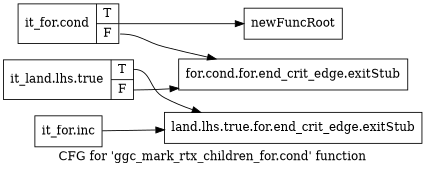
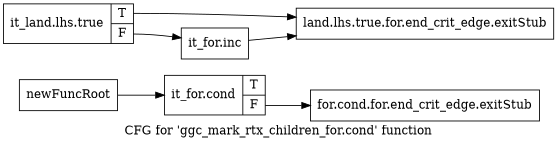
  digraph {
    label="CFG for 'ggc_mark_rtx_children_for.cond' function"
    rankdir=LR
    node [shape=record]
    n1 [label="{newFuncRoot}"]
    n2 [label="{it_for.cond|{<s0>T|<s1>F}}"]
    n3 [label="{for.cond.for.end_crit_edge.exitStub}"]
    n4 [label="{it_land.lhs.true|{<s0>T|<s1>F}}"]
    n5 [label="{land.lhs.true.for.end_crit_edge.exitStub}"]
    n6 [label="{it_for.inc}"]
-   n2 -> n1
+   n1 -> n2
    n2 -> n3 [tailport=s1]
    n4 -> n5 [tailport=s0]
-   n4 -> n3 [tailport=s1]
+   n4 -> n6 [tailport=s1]
    n6 -> n5
  }
